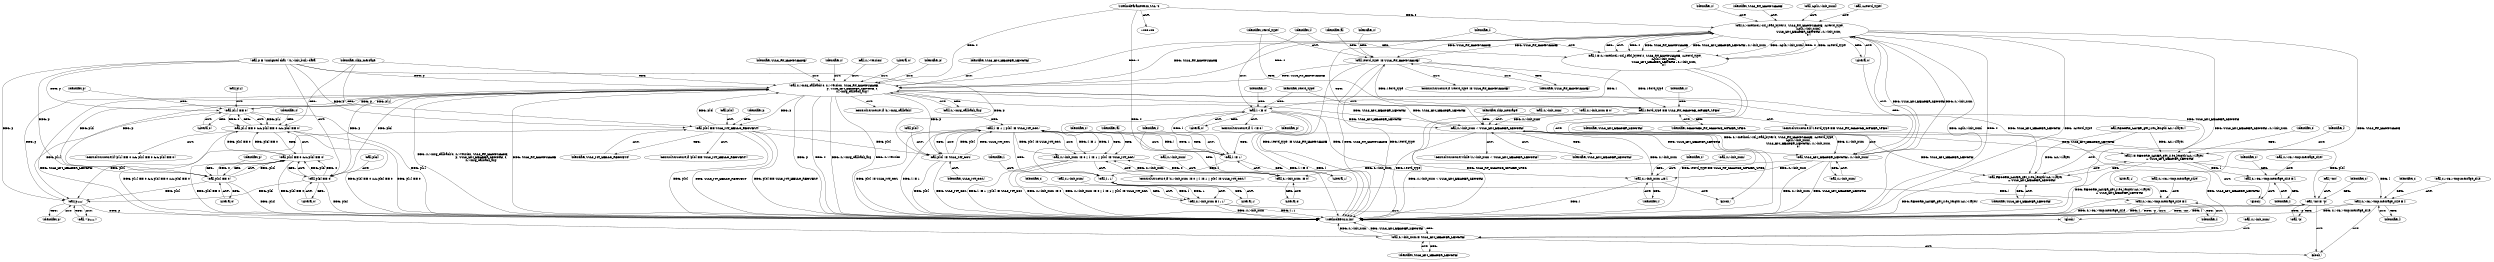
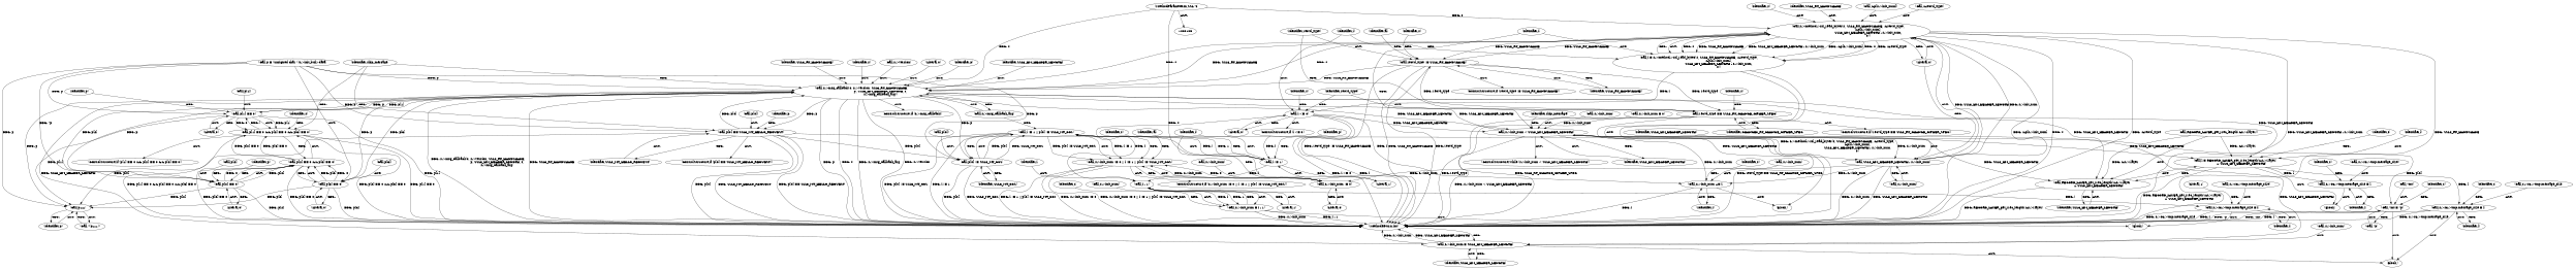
  digraph {
    n1 [label="(MethodParameterIn,SSL *s)"]
    n2 [label="(Call,s->method->ssl_read_bytes(s, SSL3_RT_HANDSHAKE, &recvd_type,\n                                          &p[s->init_num],\n                                          SSL3_HM_HEADER_LENGTH - s->init_num,\n                                          0))"]
    n3 [label="(Call,s->msg_callback(0, s->version, SSL3_RT_HANDSHAKE,\n                                        p, SSL3_HM_HEADER_LENGTH, s,\n                                        s->msg_callback_arg))"]
    n4 [label="(MethodReturn,int)"]
    1000105
    n6 [label="(Call,i = s->method->ssl_read_bytes(s, SSL3_RT_HANDSHAKE, &recvd_type,\n                                          &p[s->init_num],\n                                          SSL3_HM_HEADER_LENGTH - s->init_num,\n                                          0))"]
    n7 [label="(Call,recvd_type != SSL3_RT_HANDSHAKE)"]
    n8 [label="(Literal,0)"]
    n9 [label="(Call,p[0] != SSL3_MT_CCS)"]
    n10 [label="(Call,s->init_num < SSL3_HM_HEADER_LENGTH)"]
    n11 [label="(Call,l = RECORD_LAYER_get_rrec_length(&s->rlayer)\n             + SSL3_HM_HEADER_LENGTH)"]
    n12 [label="(Call,RECORD_LAYER_get_rrec_length(&s->rlayer)\n             + SSL3_HM_HEADER_LENGTH)"]
    n13 [label="(Call,s->init_num = SSL3_HM_HEADER_LENGTH)"]
    n14 [label="(Call,p[0] == SSL3_MT_HELLO_REQUEST)"]
    n15 [label="(Call,p++)"]
    n16 [label="(Call,p[1] == 0)"]
    n17 [label="(Call,p[2] == 0)"]
    n18 [label="(Call,p[3] == 0)"]
    n19 [label="(ControlStructure,if (s->msg_callback))"]
    n20 [label="(Call,s->msg_callback_arg)"]
    n21 [label="(Call,i <= 0)"]
    n22 [label="(Block,)"]
    n23 [label="(Call,recvd_type == SSL3_RT_CHANGE_CIPHER_SPEC)"]
    n24 [label="(ControlStructure,if (recvd_type != SSL3_RT_HANDSHAKE))"]
    n25 [label="(Identifier,SSL3_RT_HANDSHAKE)"]
    n26 [label="(Call,SSL3_HM_HEADER_LENGTH - s->init_num)"]
    n27 [label="(Call,i != 1)"]
    n28 [label="(Call,i - 1)"]
    n29 [label="(Call,s->init_num += i)"]
    n30 [label="(Literal,0)"]
    n31 [label="(ControlStructure,if (i <= 0))"]
    n32 [label="(Call,i != 1 || p[0] != SSL3_MT_CCS)"]
    n33 [label="(Literal,1)"]
    n34 [label="(Call,s->init_num = i - 1)"]
    n35 [label="(Call,s->s3->tmp.message_size = i)"]
    n36 [label="(Literal,1)"]
    n37 [label="(Identifier,i)"]
    n38 [label="(Call,s->init_num != 0 || i != 1 || p[0] != SSL3_MT_CCS)"]
    n39 [label="(Call,s->init_num != 0)"]
    n40 [label="(ControlStructure,if (s->init_num != 0 || i != 1 || p[0] != SSL3_MT_CCS))"]
    n41 [label="(Identifier,SSL3_MT_CCS)"]
    n42 [label="(Literal,0)"]
    n43 [label="(Block,)"]
    n44 [label="(Identifier,i)"]
    n45 [label="(ControlStructure,while (s->init_num < SSL3_HM_HEADER_LENGTH))"]
    n46 [label="(Identifier,SSL3_HM_HEADER_LENGTH)"]
    n47 [label="(Call,s->init_num)"]
    n48 [label="(Call,s->s3->tmp.message_size = l)"]
    n49 [label="(Call,s->s3->tmp.message_size = l)"]
    n50 [label="(Block,)"]
    n51 [label="(Identifier,SSL3_HM_HEADER_LENGTH)"]
    n52 [label="(Block,)"]
    n53 [label="(Identifier,SSL3_HM_HEADER_LENGTH)"]
    n54 [label="(Call,*mt = *p)"]
    n55 [label="(Identifier,SSL3_MT_HELLO_REQUEST)"]
    n56 [label="(ControlStructure,if (p[0] == SSL3_MT_HELLO_REQUEST))"]
    n57 [label="(Call,*(p++))"]
    n58 [label="(Identifier,p)"]
    n59 [label="(Call,p[1] == 0 && p[2] == 0 && p[3] == 0)"]
    n60 [label="(Literal,0)"]
    n61 [label="(Call,p[2] == 0 && p[3] == 0)"]
    n62 [label="(Literal,0)"]
    n63 [label="(Literal,0)"]
    n64 [label="(Call,*p)"]
    n65 [label="(ControlStructure,if (p[1] == 0 && p[2] == 0 && p[3] == 0))"]
    n66 [label="(Identifier,l)"]
    n67 [label="(Identifier,l)"]
    n68 [label="(Identifier,CHANGE3_RT_CHANGE_CIPHER_SPEC)"]
    n69 [label="(ControlStructure,if (recvd_type == SSL3_RT_CHANGE_CIPHER_SPEC))"]
    n70 [label="(Identifier,s)"]
+   n71 [label="(Call,p[2])"]
    n72 [label="(Call,p[0])"]
    n73 [label="(Identifier,SSL3_HM_HEADER_LENGTH)"]
    n74 [label="(Identifier,s)"]
    n75 [label="(Call,RECORD_LAYER_get_rrec_length(&s->rlayer))"]
    n76 [label="(Identifier,skip_message)"]
    n77 [label="(Identifier,i)"]
    n78 [label="(Identifier,i)"]
    n79 [label="(Identifier,p)"]
    n80 [label="(Call,s->init_num)"]
    n81 [label="(Call,s->s3->tmp.message_size)"]
    n82 [label="(Call,&recvd_type)"]
    n83 [label="(Identifier,s)"]
    n84 [label="(Identifier,i)"]
    n85 [label="(Identifier,SSL3_RT_HANDSHAKE)"]
    n86 [label="(Call,p[3])"]
    n87 [label="(Identifier,s)"]
    n88 [label="(Call,s->init_num)"]
    n89 [label="(Call,s->init_num)"]
    n90 [label="(Call,s->version)"]
    n91 [label="(Call,p = (unsigned char *)s->init_buf->data)"]
    n92 [label="(Identifier,s)"]
    n93 [label="(Identifier,s)"]
    n94 [label="(Call,s->init_num)"]
    n95 [label="(Identifier,recvd_type)"]
    n96 [label="(Literal,0)"]
    n97 [label="(Identifier,recvd_type)"]
    n98 [label="(Identifier,s)"]
    n99 [label="(Identifier,p)"]
    n100 [label="(Identifier,s)"]
    n101 [label="(Identifier,s)"]
    n102 [label="(Call,s->s3->tmp.message_size)"]
    n103 [label="(Call,s->init_num = 0)"]
    n104 [label="(Identifier,l)"]
    n105 [label="(Call,*mt)"]
    n106 [label="(Identifier,s)"]
    n107 [label="(Call,s->init_num)"]
    n108 [label="(Identifier,p)"]
    n109 [label="(Identifier,SSL3_HM_HEADER_LENGTH)"]
    n110 [label="(Identifier,skip_message)"]
    n111 [label="(Identifier,s)"]
    n112 [label="(Literal,1)"]
    n113 [label="(Identifier,al)"]
    n114 [label="(Identifier,s)"]
    n115 [label="(Identifier,SSL3_RT_HANDSHAKE)"]
    n116 [label="(Call,&p[s->init_num])"]
    n117 [label="(Call,s->s3->tmp.message_size)"]
    n118 [label="(Identifier,p)"]
    n119 [label="(Call,p[1])"]
    n120 [label="(Identifier,al)"]
    n121 [label="(Call,p[0])"]
    n122 [label="(Identifier,i)"]
    n123 [label="(Identifier,s)"]
    n124 [label="(Identifier,p)"]
    n1 -> n2 [label="DDG: s"]
    n1 -> n3 [label="DDG: s"]
    n1 -> n4 [label="DDG: s"]
    n1 -> 1000105 [label="AST: "]
    n2 -> n3 [label="DDG: s"]
    n2 -> n4 [label="DDG: &p[s->init_num]"]
    n2 -> n4 [label="DDG: s"]
    n2 -> n4 [label="DDG: &recvd_type"]
    n2 -> n4 [label="DDG: SSL3_HM_HEADER_LENGTH - s->init_num"]
    n2 -> n4 [label="DDG: SSL3_RT_HANDSHAKE"]
    n2 -> n6 [label="AST: "]
    n2 -> n6 [label="DDG: s"]
    n2 -> n6 [label="DDG: SSL3_RT_HANDSHAKE"]
    n2 -> n6 [label="DDG: SSL3_HM_HEADER_LENGTH - s->init_num"]
    n2 -> n6 [label="DDG: &p[s->init_num]"]
    n2 -> n6 [label="DDG: 0"]
    n2 -> n6 [label="DDG: &recvd_type"]
    n2 -> n7 [label="DDG: SSL3_RT_HANDSHAKE"]
    n2 -> n8 [label="CFG: "]
    n3 -> n2 [label="DDG: s"]
    n3 -> n2 [label="DDG: SSL3_RT_HANDSHAKE"]
    n3 -> n4 [label="DDG: s->msg_callback(0, s->version, SSL3_RT_HANDSHAKE,\n                                        p, SSL3_HM_HEADER_LENGTH, s,\n                                        s->msg_callback_arg)"]
    n3 -> n4 [label="DDG: SSL3_RT_HANDSHAKE"]
    n3 -> n4 [label="DDG: p"]
    n3 -> n4 [label="DDG: s"]
    n3 -> n4 [label="DDG: s->msg_callback_arg"]
    n3 -> n4 [label="DDG: s->version"]
    n3 -> n9 [label="DDG: p"]
    n3 -> n10 [label="DDG: SSL3_HM_HEADER_LENGTH"]
    n3 -> n11 [label="DDG: SSL3_HM_HEADER_LENGTH"]
    n3 -> n12 [label="DDG: SSL3_HM_HEADER_LENGTH"]
    n3 -> n13 [label="DDG: SSL3_HM_HEADER_LENGTH"]
    n3 -> n14 [label="DDG: p"]
    n3 -> n15 [label="DDG: p"]
    n3 -> n16 [label="DDG: p"]
    n3 -> n17 [label="DDG: p"]
    n3 -> n18 [label="DDG: p"]
    n3 -> n19 [label="AST: "]
    n3 -> n20 [label="CFG: "]
    n4 -> n13 [label="CFG: "]
    n6 -> n2 [label="CFG: "]
    n6 -> n4 [label="DDG: s->method->ssl_read_bytes(s, SSL3_RT_HANDSHAKE, &recvd_type,\n                                          &p[s->init_num],\n                                          SSL3_HM_HEADER_LENGTH - s->init_num,\n                                          0)"]
    n6 -> n21 [label="DDG: i"]
    n6 -> n22 [label="AST: "]
    n7 -> n2 [label="DDG: SSL3_RT_HANDSHAKE"]
    n7 -> n3 [label="DDG: SSL3_RT_HANDSHAKE"]
    n7 -> n4 [label="DDG: recvd_type != SSL3_RT_HANDSHAKE"]
    n7 -> n4 [label="DDG: SSL3_RT_HANDSHAKE"]
    n7 -> n4 [label="DDG: recvd_type"]
    n7 -> n23 [label="DDG: recvd_type"]
    n7 -> n24 [label="AST: "]
    n7 -> n25 [label="CFG: "]
    n8 -> n2 [label="AST: "]
    n8 -> n26 [label="CFG: "]
    n9 -> n4 [label="DDG: p[0]"]
    n9 -> n4 [label="DDG: SSL3_MT_CCS"]
    n9 -> n32 [label="AST: "]
    n9 -> n32 [label="DDG: p[0]"]
    n9 -> n32 [label="DDG: SSL3_MT_CCS"]
+   n9 -> n41 [label="CFG: "]
    n10 -> n3 [label="DDG: SSL3_HM_HEADER_LENGTH"]
    n10 -> n4 [label="DDG: s->init_num < SSL3_HM_HEADER_LENGTH"]
    n10 -> n11 [label="DDG: SSL3_HM_HEADER_LENGTH"]
    n10 -> n12 [label="DDG: SSL3_HM_HEADER_LENGTH"]
    n10 -> n13 [label="DDG: SSL3_HM_HEADER_LENGTH"]
    n10 -> n26 [label="DDG: SSL3_HM_HEADER_LENGTH"]
    n10 -> n26 [label="DDG: s->init_num"]
    n10 -> n45 [label="AST: "]
    n10 -> n46 [label="CFG: "]
    n11 -> n4 [label="DDG: RECORD_LAYER_get_rrec_length(&s->rlayer)\n             + SSL3_HM_HEADER_LENGTH"]
    n11 -> n12 [label="CFG: "]
    n11 -> n48 [label="DDG: l"]
    n11 -> n49 [label="DDG: l"]
    n11 -> n50 [label="AST: "]
    n12 -> n4 [label="DDG: RECORD_LAYER_get_rrec_length(&s->rlayer)"]
    n12 -> n11 [label="AST: "]
    n12 -> n51 [label="CFG: "]
    n13 -> n4 [label="DDG: s->init_num"]
    n13 -> n4 [label="DDG: SSL3_HM_HEADER_LENGTH"]
    n13 -> n52 [label="AST: "]
    n13 -> n53 [label="CFG: "]
    n14 -> n3 [label="DDG: p[0]"]
    n14 -> n4 [label="DDG: p[0]"]
    n14 -> n4 [label="DDG: SSL3_MT_HELLO_REQUEST"]
    n14 -> n4 [label="DDG: p[0] == SSL3_MT_HELLO_REQUEST"]
    n14 -> n9 [label="DDG: p[0]"]
    n14 -> n15 [label="DDG: p[0]"]
    n14 -> n54 [label="DDG: p[0]"]
    n14 -> n55 [label="CFG: "]
    n14 -> n56 [label="AST: "]
-   n15 -> n4 [label="DDG: p"]
    n15 -> n57 [label="AST: "]
    n15 -> n58 [label="CFG: "]
    n16 -> n3 [label="DDG: p[1]"]
    n16 -> n4 [label="DDG: p[1]"]
    n16 -> n15 [label="DDG: p[1]"]
    n16 -> n59 [label="AST: "]
    n16 -> n59 [label="DDG: p[1]"]
    n16 -> n59 [label="DDG: 0"]
    n16 -> n60 [label="CFG: "]
    n17 -> n3 [label="DDG: p[2]"]
    n17 -> n4 [label="DDG: p[2]"]
    n17 -> n15 [label="DDG: p[2]"]
    n17 -> n61 [label="AST: "]
    n17 -> n61 [label="DDG: p[2]"]
    n17 -> n61 [label="DDG: 0"]
    n17 -> n62 [label="CFG: "]
    n18 -> n3 [label="DDG: p[3]"]
    n18 -> n4 [label="DDG: p[3]"]
    n18 -> n15 [label="DDG: p[3]"]
    n18 -> n61 [label="AST: "]
    n18 -> n61 [label="DDG: p[3]"]
    n18 -> n61 [label="DDG: 0"]
    n18 -> n63 [label="CFG: "]
    n20 -> n3 [label="AST: "]
    n20 -> n32 [label="CFG: "]
    n21 -> n4 [label="DDG: i <= 0"]
    n21 -> n4 [label="DDG: i"]
    n21 -> n10 [label="DDG: SSL3_HM_HEADER_LENGTH"]
-   n21 -> n27 [label="DDG: i"]
+   n31 -> n27 [label="DDG: i"]
    n21 -> n28 [label="DDG: i"]
    n21 -> n29 [label="DDG: i"]
    n21 -> n30 [label="CFG: "]
    n21 -> n31 [label="AST: "]
    n23 -> n4 [label="DDG: recvd_type"]
    n23 -> n4 [label="DDG: SSL3_RT_CHANGE_CIPHER_SPEC"]
    n23 -> n4 [label="DDG: recvd_type == SSL3_RT_CHANGE_CIPHER_SPEC"]
    n23 -> n7 [label="DDG: recvd_type"]
    n23 -> n68 [label="CFG: "]
    n23 -> n69 [label="AST: "]
    n25 -> n7 [label="AST: "]
    n26 -> n2 [label="AST: "]
    n26 -> n2 [label="DDG: SSL3_HM_HEADER_LENGTH"]
    n26 -> n2 [label="DDG: s->init_num"]
    n26 -> n4 [label="DDG: s->init_num"]
    n26 -> n4 [label="DDG: SSL3_HM_HEADER_LENGTH"]
    n26 -> n29 [label="DDG: s->init_num"]
    n26 -> n39 [label="DDG: s->init_num"]
    n26 -> n47 [label="CFG: "]
    n27 -> n28 [label="DDG: i"]
    n27 -> n32 [label="AST: "]
    n27 -> n32 [label="DDG: i"]
    n27 -> n32 [label="DDG: 1"]
    n27 -> n33 [label="CFG: "]
    n28 -> n34 [label="AST: "]
    n28 -> n34 [label="DDG: i"]
    n28 -> n34 [label="DDG: 1"]
    n28 -> n35 [label="DDG: i"]
    n28 -> n36 [label="CFG: "]
    n29 -> n4 [label="DDG: i"]
    n29 -> n10 [label="DDG: s->init_num"]
    n29 -> n22 [label="AST: "]
    n29 -> n37 [label="CFG: "]
    n30 -> n21 [label="AST: "]
    n32 -> n4 [label="DDG: p[0] != SSL3_MT_CCS"]
    n32 -> n4 [label="DDG: i != 1"]
    n32 -> n9 [label="CFG: "]
    n32 -> n27 [label="CFG: "]
    n32 -> n38 [label="AST: "]
    n32 -> n38 [label="DDG: i != 1"]
    n32 -> n38 [label="DDG: p[0] != SSL3_MT_CCS"]
    n33 -> n27 [label="AST: "]
    n34 -> n4 [label="DDG: i - 1"]
    n34 -> n4 [label="DDG: s->init_num"]
-   n32 -> n28 [label="CFG: "]
+   n34 -> n28 [label="CFG: "]
    n34 -> n43 [label="AST: "]
    n35 -> n4 [label="DDG: s->s3->tmp.message_size"]
    n35 -> n4 [label="DDG: i"]
    n35 -> n43 [label="AST: "]
    n35 -> n44 [label="CFG: "]
    n36 -> n28 [label="AST: "]
    n37 -> n29 [label="AST: "]
    n38 -> n4 [label="DDG: i != 1 || p[0] != SSL3_MT_CCS"]
    n38 -> n4 [label="DDG: s->init_num != 0"]
    n38 -> n4 [label="DDG: s->init_num != 0 || i != 1 || p[0] != SSL3_MT_CCS"]
+   n38 -> n39 [label="CFG: "]
    n38 -> n40 [label="AST: "]
    n39 -> n38 [label="AST: "]
    n39 -> n38 [label="DDG: s->init_num"]
    n39 -> n38 [label="DDG: 0"]
    n39 -> n42 [label="CFG: "]
    n41 -> n9 [label="AST: "]
    n42 -> n39 [label="AST: "]
    n44 -> n35 [label="AST: "]
    n46 -> n10 [label="AST: "]
    n47 -> n26 [label="AST: "]
    n48 -> n50 [label="AST: "]
    n48 -> n66 [label="CFG: "]
    n49 -> n4 [label="DDG: l"]
    n49 -> n4 [label="DDG: s->s3->tmp.message_size"]
    n49 -> n52 [label="AST: "]
    n49 -> n67 [label="CFG: "]
    n51 -> n12 [label="AST: "]
    n53 -> n13 [label="AST: "]
    n54 -> n4 [label="DDG: *p"]
    n54 -> n4 [label="DDG: *mt"]
    n54 -> n52 [label="AST: "]
    n54 -> n64 [label="CFG: "]
    n55 -> n14 [label="AST: "]
    n57 -> n15 [label="CFG: "]
    n58 -> n15 [label="AST: "]
    n59 -> n4 [label="DDG: p[2] == 0 && p[3] == 0"]
    n59 -> n4 [label="DDG: p[1] == 0"]
    n59 -> n4 [label="DDG: p[1] == 0 && p[2] == 0 && p[3] == 0"]
-   n59 -> n16 [label="CFG: "]
+   n59 -> n16 [label="DDG: l"]
    n59 -> n61 [label="CFG: "]
    n59 -> n65 [label="AST: "]
    n60 -> n16 [label="AST: "]
    n61 -> n4 [label="DDG: p[3] == 0"]
    n61 -> n4 [label="DDG: p[2] == 0"]
    n61 -> n17 [label="CFG: "]
    n61 -> n18 [label="CFG: "]
    n61 -> n59 [label="AST: "]
    n61 -> n59 [label="DDG: p[2] == 0"]
    n61 -> n59 [label="DDG: p[3] == 0"]
    n62 -> n17 [label="AST: "]
    n63 -> n18 [label="AST: "]
-   n64 -> n54 [label="DDG: *p"]
+   n64 -> n54 [label="AST: "]
    n66 -> n48 [label="AST: "]
    n67 -> n49 [label="AST: "]
    n68 -> n23 [label="AST: "]
    n70 -> n29 [label="CFG: "]
+   n71 -> n17 [label="AST: "]
    n72 -> n14 [label="AST: "]
    n73 -> n3 [label="AST: "]
    n74 -> n34 [label="CFG: "]
    n75 -> n11 [label="DDG: &s->rlayer"]
    n75 -> n12 [label="AST: "]
    n75 -> n12 [label="DDG: &s->rlayer"]
    n76 -> n3 [label="CFG: "]
    n76 -> n14 [label="CFG: "]
    n76 -> n59 [label="CFG: "]
    n77 -> n28 [label="AST: "]
    n78 -> n6 [label="AST: "]
    n78 -> n10 [label="CFG: "]
    n79 -> n17 [label="CFG: "]
    n80 -> n10 [label="AST: "]
    n81 -> n48 [label="AST: "]
    n82 -> n2 [label="AST: "]
    n83 -> n48 [label="CFG: "]
    n84 -> n6 [label="CFG: "]
    n84 -> n21 [label="AST: "]
    n85 -> n3 [label="AST: "]
    n86 -> n18 [label="AST: "]
    n87 -> n3 [label="AST: "]
    n88 -> n13 [label="AST: "]
    n89 -> n39 [label="AST: "]
    n90 -> n3 [label="AST: "]
    n91 -> n3 [label="DDG: p"]
    n91 -> n9 [label="DDG: p"]
    n91 -> n14 [label="DDG: p"]
    n91 -> n15 [label="DDG: p"]
    n91 -> n16 [label="DDG: p"]
-   n91 -> n17 [label="DDG: p"]
+   n91 -> n17 [label="DDG: *p"]
    n91 -> n18 [label="AST: "]
    n92 -> n59 [label="CFG: "]
    n93 -> n23 [label="CFG: "]
    n94 -> n34 [label="AST: "]
    n95 -> n7 [label="AST: "]
    n95 -> n23 [label="CFG: "]
    n96 -> n3 [label="AST: "]
    n97 -> n21 [label="CFG: "]
    n97 -> n23 [label="AST: "]
    n98 -> n2 [label="AST: "]
    n99 -> n14 [label="CFG: "]
    n100 -> n38 [label="CFG: "]
    n101 -> n11 [label="CFG: "]
    n102 -> n49 [label="AST: "]
    n103 -> n10 [label="DDG: s->init_num"]
    n104 -> n11 [label="AST: "]
    n105 -> n54 [label="AST: "]
    n106 -> n21 [label="CFG: "]
    n107 -> n29 [label="AST: "]
    n108 -> n3 [label="AST: "]
    n109 -> n26 [label="AST: "]
    n110 -> n10 [label="CFG: "]
    n111 -> n54 [label="CFG: "]
    n112 -> n35 [label="CFG: "]
    n113 -> n38 [label="CFG: "]
    n114 -> n49 [label="CFG: "]
    n115 -> n2 [label="AST: "]
    n116 -> n2 [label="AST: "]
    n117 -> n35 [label="AST: "]
    n118 -> n16 [label="CFG: "]
    n119 -> n16 [label="AST: "]
    n120 -> n7 [label="CFG: "]
    n121 -> n9 [label="AST: "]
    n122 -> n27 [label="AST: "]
    n122 -> n39 [label="CFG: "]
    n123 -> n7 [label="CFG: "]
    n124 -> n27 [label="CFG: "]
  }
